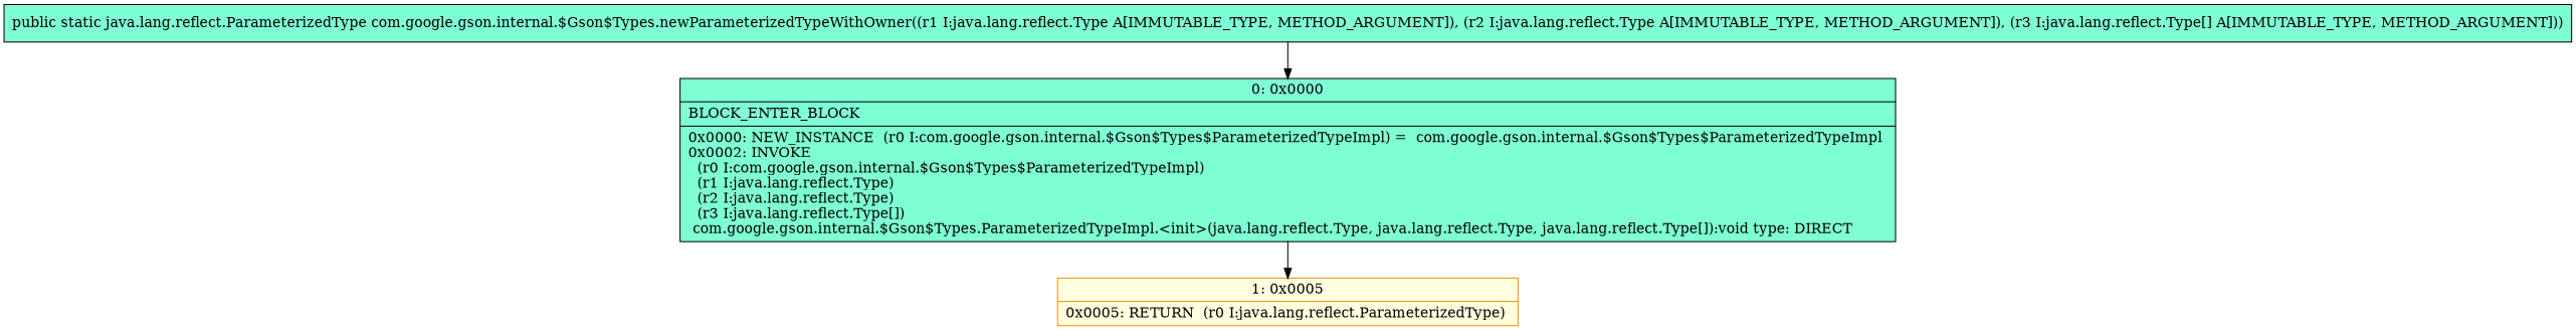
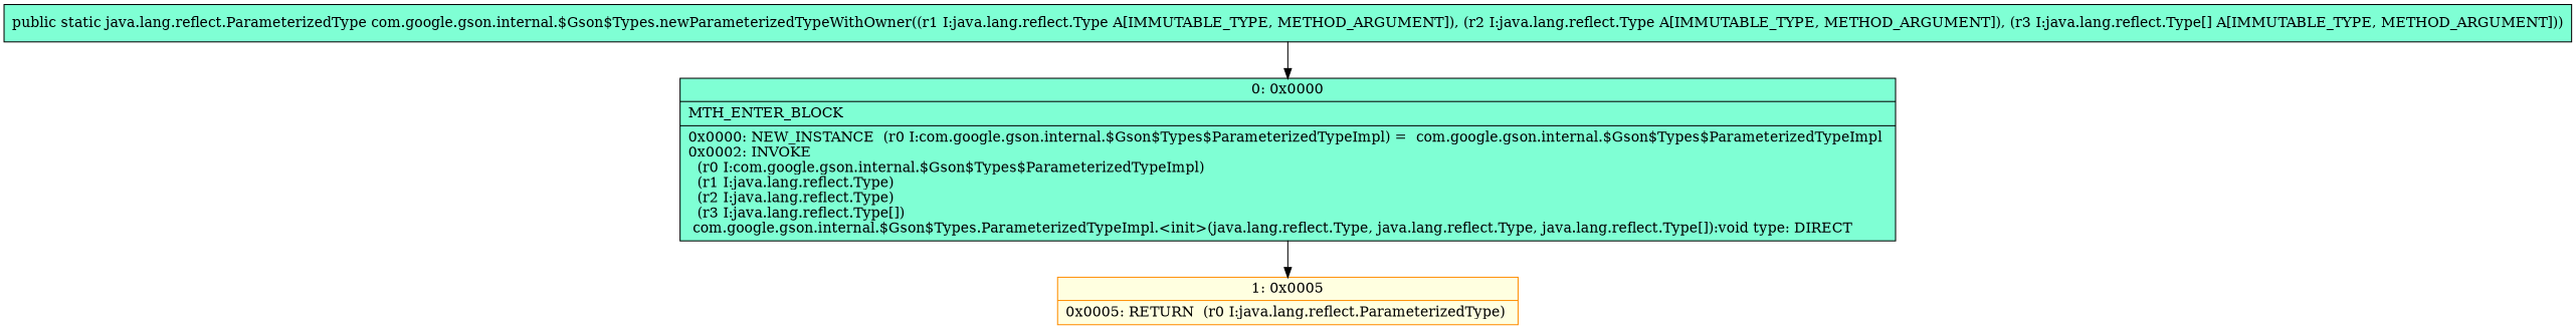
  digraph {
    node [shape=record style=filled fillcolor=aquamarine color=black]
-   n1 [label="{0\:\ 0x0000|BLOCK_ENTER_BLOCK\l|0x0000: NEW_INSTANCE  (r0 I:com.google.gson.internal.$Gson$Types$ParameterizedTypeImpl) =  com.google.gson.internal.$Gson$Types$ParameterizedTypeImpl \l0x0002: INVOKE  \l  (r0 I:com.google.gson.internal.$Gson$Types$ParameterizedTypeImpl)\l  (r1 I:java.lang.reflect.Type)\l  (r2 I:java.lang.reflect.Type)\l  (r3 I:java.lang.reflect.Type[])\l com.google.gson.internal.$Gson$Types.ParameterizedTypeImpl.\<init\>(java.lang.reflect.Type, java.lang.reflect.Type, java.lang.reflect.Type[]):void type: DIRECT \l}"]
+   n1 [label="{0\:\ 0x0000|MTH_ENTER_BLOCK\l|0x0000: NEW_INSTANCE  (r0 I:com.google.gson.internal.$Gson$Types$ParameterizedTypeImpl) =  com.google.gson.internal.$Gson$Types$ParameterizedTypeImpl \l0x0002: INVOKE  \l  (r0 I:com.google.gson.internal.$Gson$Types$ParameterizedTypeImpl)\l  (r1 I:java.lang.reflect.Type)\l  (r2 I:java.lang.reflect.Type)\l  (r3 I:java.lang.reflect.Type[])\l com.google.gson.internal.$Gson$Types.ParameterizedTypeImpl.\<init\>(java.lang.reflect.Type, java.lang.reflect.Type, java.lang.reflect.Type[]):void type: DIRECT \l}"]
    n2 [label="{1\:\ 0x0005|0x0005: RETURN  (r0 I:java.lang.reflect.ParameterizedType) \l}" fillcolor=lightyellow color=darkorange]
    n3 [label="{public static java.lang.reflect.ParameterizedType com.google.gson.internal.$Gson$Types.newParameterizedTypeWithOwner((r1 I:java.lang.reflect.Type A[IMMUTABLE_TYPE, METHOD_ARGUMENT]), (r2 I:java.lang.reflect.Type A[IMMUTABLE_TYPE, METHOD_ARGUMENT]), (r3 I:java.lang.reflect.Type[] A[IMMUTABLE_TYPE, METHOD_ARGUMENT])) }"]
    n1 -> n2
    n3 -> n1
  }
